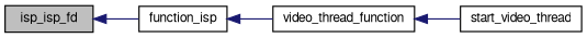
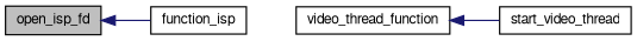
  digraph {
    rankdir=LR
    node [color=black fillcolor=white fontname=FreeSans fontsize=10 shape=record style=filled]
    edge [color=midnightblue dir=back fontname=FreeSans fontsize=10 labelfontname=FreeSans labelfontsize=10 style=solid]
-   n1 [fillcolor=grey75 fontcolor=black height=0.2 label=isp_isp_fd width=0.4]
+   n1 [fillcolor=grey75 fontcolor=black height=0.2 label=open_isp_fd width=0.4]
    n2 [height=0.2 label=function_isp width=0.4]
    n3 [height=0.2 label=video_thread_function width=0.4]
    n4 [height=0.2 label=start_video_thread width=0.4]
    n1 -> n2
-   n2 -> n3
    n3 -> n4
  }
